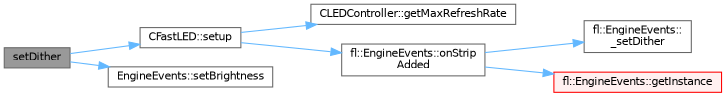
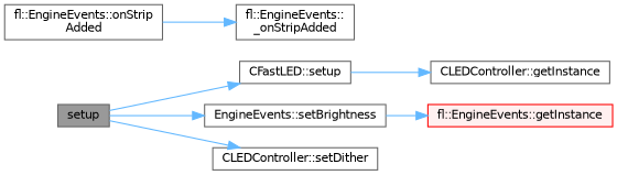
  digraph {
    rankdir=LR
    node [color=grey40 fillcolor=white fontname=Helvetica fontsize=10 shape=box style=filled]
    edge [color=steelblue1 fontname=Helvetica fontsize=10 labelfontname=Helvetica labelfontsize=10 style=solid]
-   n1 [color=gray40 fillcolor=grey60 fontcolor=black height=0.2 label=setDither width=0.4]
+   n1 [color=gray40 fillcolor=grey60 fontcolor=black height=0.2 label=setup width=0.4]
    n2 [height=0.2 label="CFastLED::setup" width=0.4]
    n3 [height=0.2 label="EngineEvents::setBrightness" width=0.4]
-   n5 [height=0.2 label="CLEDController::getMaxRefreshRate" width=0.4]
+   n4 [height=0.2 label="CLEDController::setDither" width=0.4]
+   n5 [height=0.2 label="CLEDController::getInstance" width=0.4]
    n6 [height=0.2 label="fl::EngineEvents::onStrip\lAdded" width=0.4]
-   n7 [height=0.2 label="fl::EngineEvents::\l_setDither" width=0.4]
+   n7 [height=0.2 label="fl::EngineEvents::\l_onStripAdded" width=0.4]
    n8 [color=red fillcolor="#FFF0F0" height=0.2 label="fl::EngineEvents::getInstance" width=0.4]
    n1 -> n2
    n1 -> n3
+   n1 -> n4
    n2 -> n5
-   n2 -> n6
    n6 -> n7
-   n6 -> n8
+   n3 -> n8
  }
